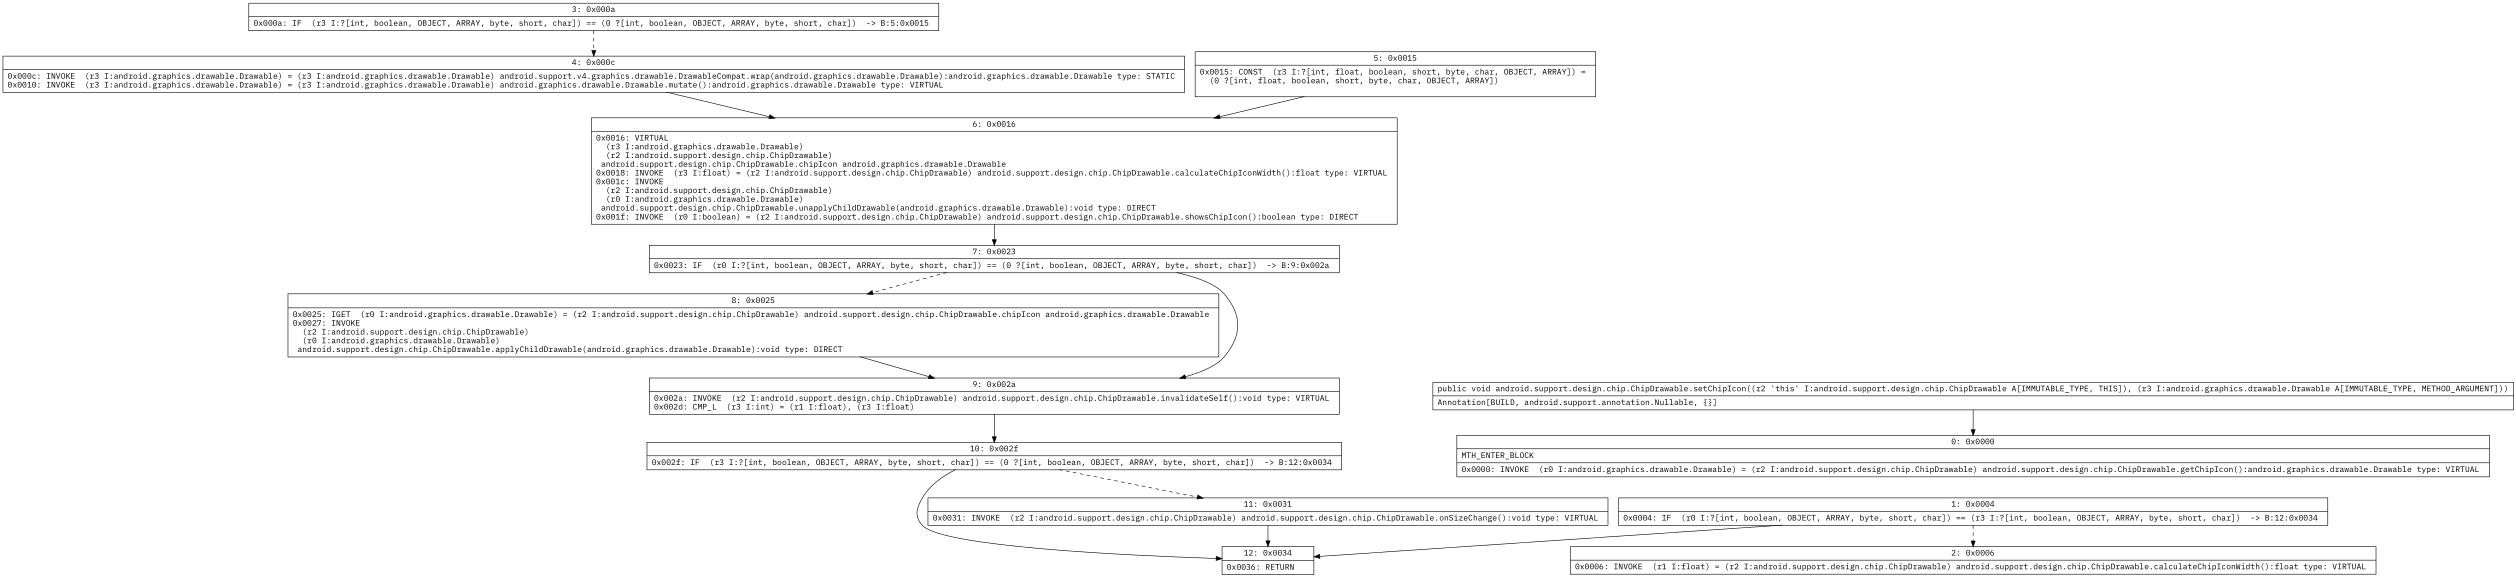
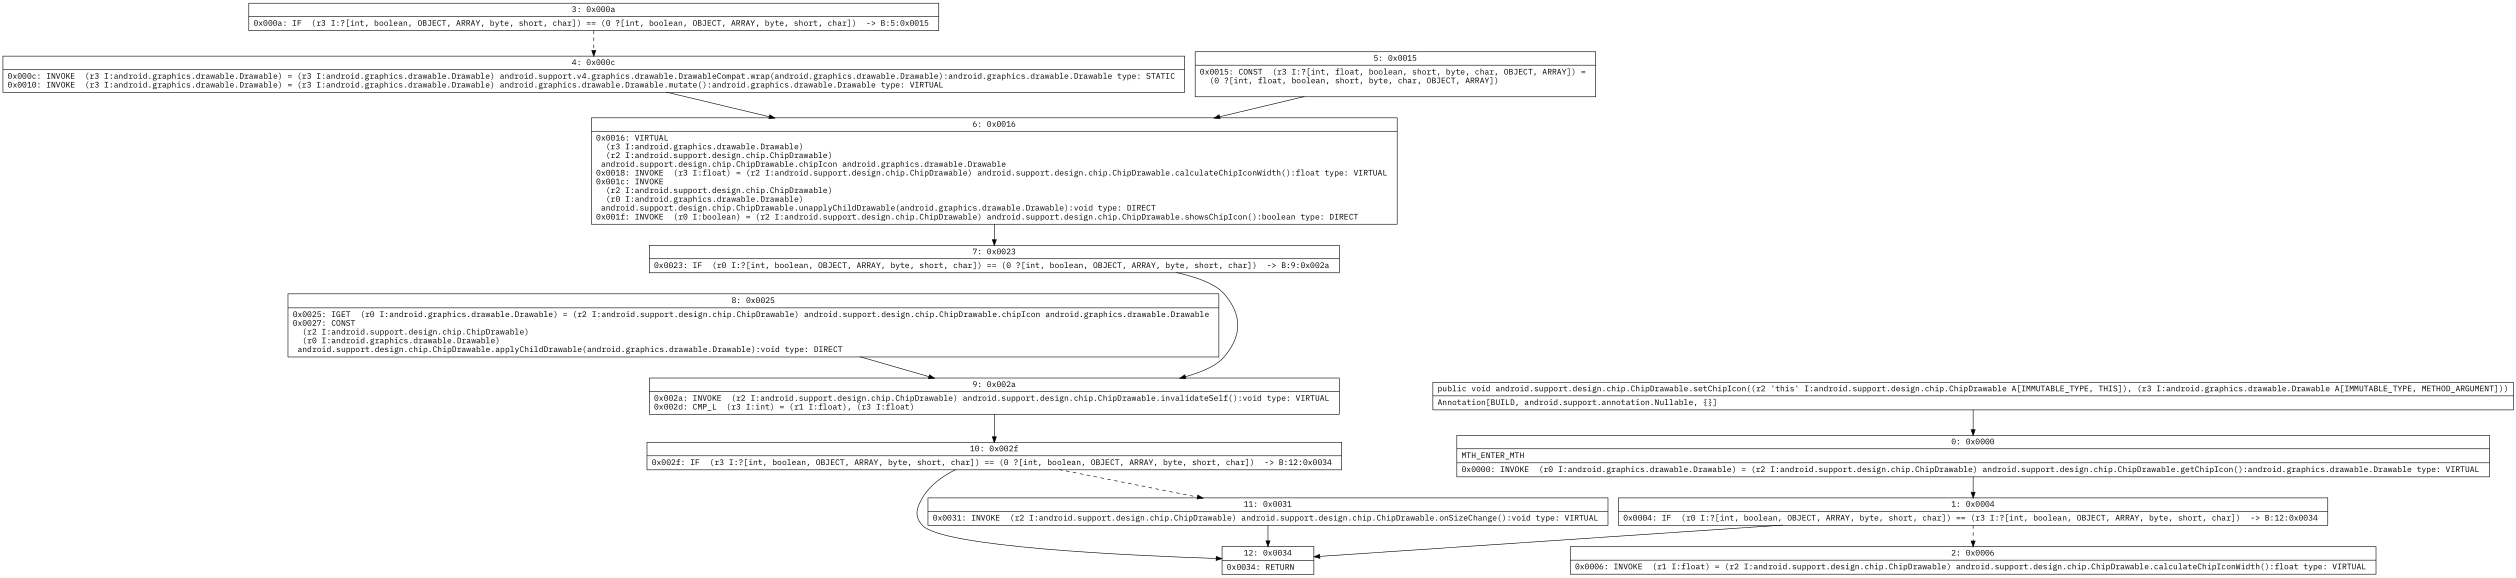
  digraph {
    fontname="IBM Plex Mono"
    node [fontname="IBM Plex Mono" shape=record]
    edge [fontname="IBM Plex Mono"]
-   n1 [label="{0\:\ 0x0000|MTH_ENTER_BLOCK\l|0x0000: INVOKE  (r0 I:android.graphics.drawable.Drawable) = (r2 I:android.support.design.chip.ChipDrawable) android.support.design.chip.ChipDrawable.getChipIcon():android.graphics.drawable.Drawable type: VIRTUAL \l}"]
+   n1 [label="{0\:\ 0x0000|MTH_ENTER_MTH\l|0x0000: INVOKE  (r0 I:android.graphics.drawable.Drawable) = (r2 I:android.support.design.chip.ChipDrawable) android.support.design.chip.ChipDrawable.getChipIcon():android.graphics.drawable.Drawable type: VIRTUAL \l}"]
    n2 [label="{1\:\ 0x0004|0x0004: IF  (r0 I:?[int, boolean, OBJECT, ARRAY, byte, short, char]) == (r3 I:?[int, boolean, OBJECT, ARRAY, byte, short, char])  \-\> B:12:0x0034 \l}"]
    n3 [label="{2\:\ 0x0006|0x0006: INVOKE  (r1 I:float) = (r2 I:android.support.design.chip.ChipDrawable) android.support.design.chip.ChipDrawable.calculateChipIconWidth():float type: VIRTUAL \l}"]
-   n4 [label="{12\:\ 0x0034|0x0036: RETURN   \l}"]
+   n4 [label="{12\:\ 0x0034|0x0034: RETURN   \l}"]
    n5 [label="{3\:\ 0x000a|0x000a: IF  (r3 I:?[int, boolean, OBJECT, ARRAY, byte, short, char]) == (0 ?[int, boolean, OBJECT, ARRAY, byte, short, char])  \-\> B:5:0x0015 \l}"]
    n6 [label="{4\:\ 0x000c|0x000c: INVOKE  (r3 I:android.graphics.drawable.Drawable) = (r3 I:android.graphics.drawable.Drawable) android.support.v4.graphics.drawable.DrawableCompat.wrap(android.graphics.drawable.Drawable):android.graphics.drawable.Drawable type: STATIC \l0x0010: INVOKE  (r3 I:android.graphics.drawable.Drawable) = (r3 I:android.graphics.drawable.Drawable) android.graphics.drawable.Drawable.mutate():android.graphics.drawable.Drawable type: VIRTUAL \l}"]
    n7 [label="{6\:\ 0x0016|0x0016: VIRTUAL  \l  (r3 I:android.graphics.drawable.Drawable)\l  (r2 I:android.support.design.chip.ChipDrawable)\l android.support.design.chip.ChipDrawable.chipIcon android.graphics.drawable.Drawable \l0x0018: INVOKE  (r3 I:float) = (r2 I:android.support.design.chip.ChipDrawable) android.support.design.chip.ChipDrawable.calculateChipIconWidth():float type: VIRTUAL \l0x001c: INVOKE  \l  (r2 I:android.support.design.chip.ChipDrawable)\l  (r0 I:android.graphics.drawable.Drawable)\l android.support.design.chip.ChipDrawable.unapplyChildDrawable(android.graphics.drawable.Drawable):void type: DIRECT \l0x001f: INVOKE  (r0 I:boolean) = (r2 I:android.support.design.chip.ChipDrawable) android.support.design.chip.ChipDrawable.showsChipIcon():boolean type: DIRECT \l}"]
    n8 [label="{5\:\ 0x0015|0x0015: CONST  (r3 I:?[int, float, boolean, short, byte, char, OBJECT, ARRAY]) = \l  (0 ?[int, float, boolean, short, byte, char, OBJECT, ARRAY])\l \l}"]
    n9 [label="{7\:\ 0x0023|0x0023: IF  (r0 I:?[int, boolean, OBJECT, ARRAY, byte, short, char]) == (0 ?[int, boolean, OBJECT, ARRAY, byte, short, char])  \-\> B:9:0x002a \l}"]
-   n10 [label="{8\:\ 0x0025|0x0025: IGET  (r0 I:android.graphics.drawable.Drawable) = (r2 I:android.support.design.chip.ChipDrawable) android.support.design.chip.ChipDrawable.chipIcon android.graphics.drawable.Drawable \l0x0027: INVOKE  \l  (r2 I:android.support.design.chip.ChipDrawable)\l  (r0 I:android.graphics.drawable.Drawable)\l android.support.design.chip.ChipDrawable.applyChildDrawable(android.graphics.drawable.Drawable):void type: DIRECT \l}"]
+   n10 [label="{8\:\ 0x0025|0x0025: IGET  (r0 I:android.graphics.drawable.Drawable) = (r2 I:android.support.design.chip.ChipDrawable) android.support.design.chip.ChipDrawable.chipIcon android.graphics.drawable.Drawable \l0x0027: CONST  \l  (r2 I:android.support.design.chip.ChipDrawable)\l  (r0 I:android.graphics.drawable.Drawable)\l android.support.design.chip.ChipDrawable.applyChildDrawable(android.graphics.drawable.Drawable):void type: DIRECT \l}"]
    n11 [label="{9\:\ 0x002a|0x002a: INVOKE  (r2 I:android.support.design.chip.ChipDrawable) android.support.design.chip.ChipDrawable.invalidateSelf():void type: VIRTUAL \l0x002d: CMP_L  (r3 I:int) = (r1 I:float), (r3 I:float) \l}"]
    n12 [label="{10\:\ 0x002f|0x002f: IF  (r3 I:?[int, boolean, OBJECT, ARRAY, byte, short, char]) == (0 ?[int, boolean, OBJECT, ARRAY, byte, short, char])  \-\> B:12:0x0034 \l}"]
    n13 [label="{11\:\ 0x0031|0x0031: INVOKE  (r2 I:android.support.design.chip.ChipDrawable) android.support.design.chip.ChipDrawable.onSizeChange():void type: VIRTUAL \l}"]
    n14 [label="{public void android.support.design.chip.ChipDrawable.setChipIcon((r2 'this' I:android.support.design.chip.ChipDrawable A[IMMUTABLE_TYPE, THIS]), (r3 I:android.graphics.drawable.Drawable A[IMMUTABLE_TYPE, METHOD_ARGUMENT]))  | Annotation[BUILD, android.support.annotation.Nullable, \{\}]\l}"]
+   n1 -> n2
    n2 -> n3 [style=dashed]
    n2 -> n4
    n5 -> n6 [style=dashed]
    n6 -> n7
    n7 -> n9
    n8 -> n7
-   n9 -> n10 [style=dashed]
    n9 -> n11
    n10 -> n11
    n11 -> n12
    n12 -> n4
    n12 -> n13 [style=dashed]
    n13 -> n4
    n14 -> n1
  }
